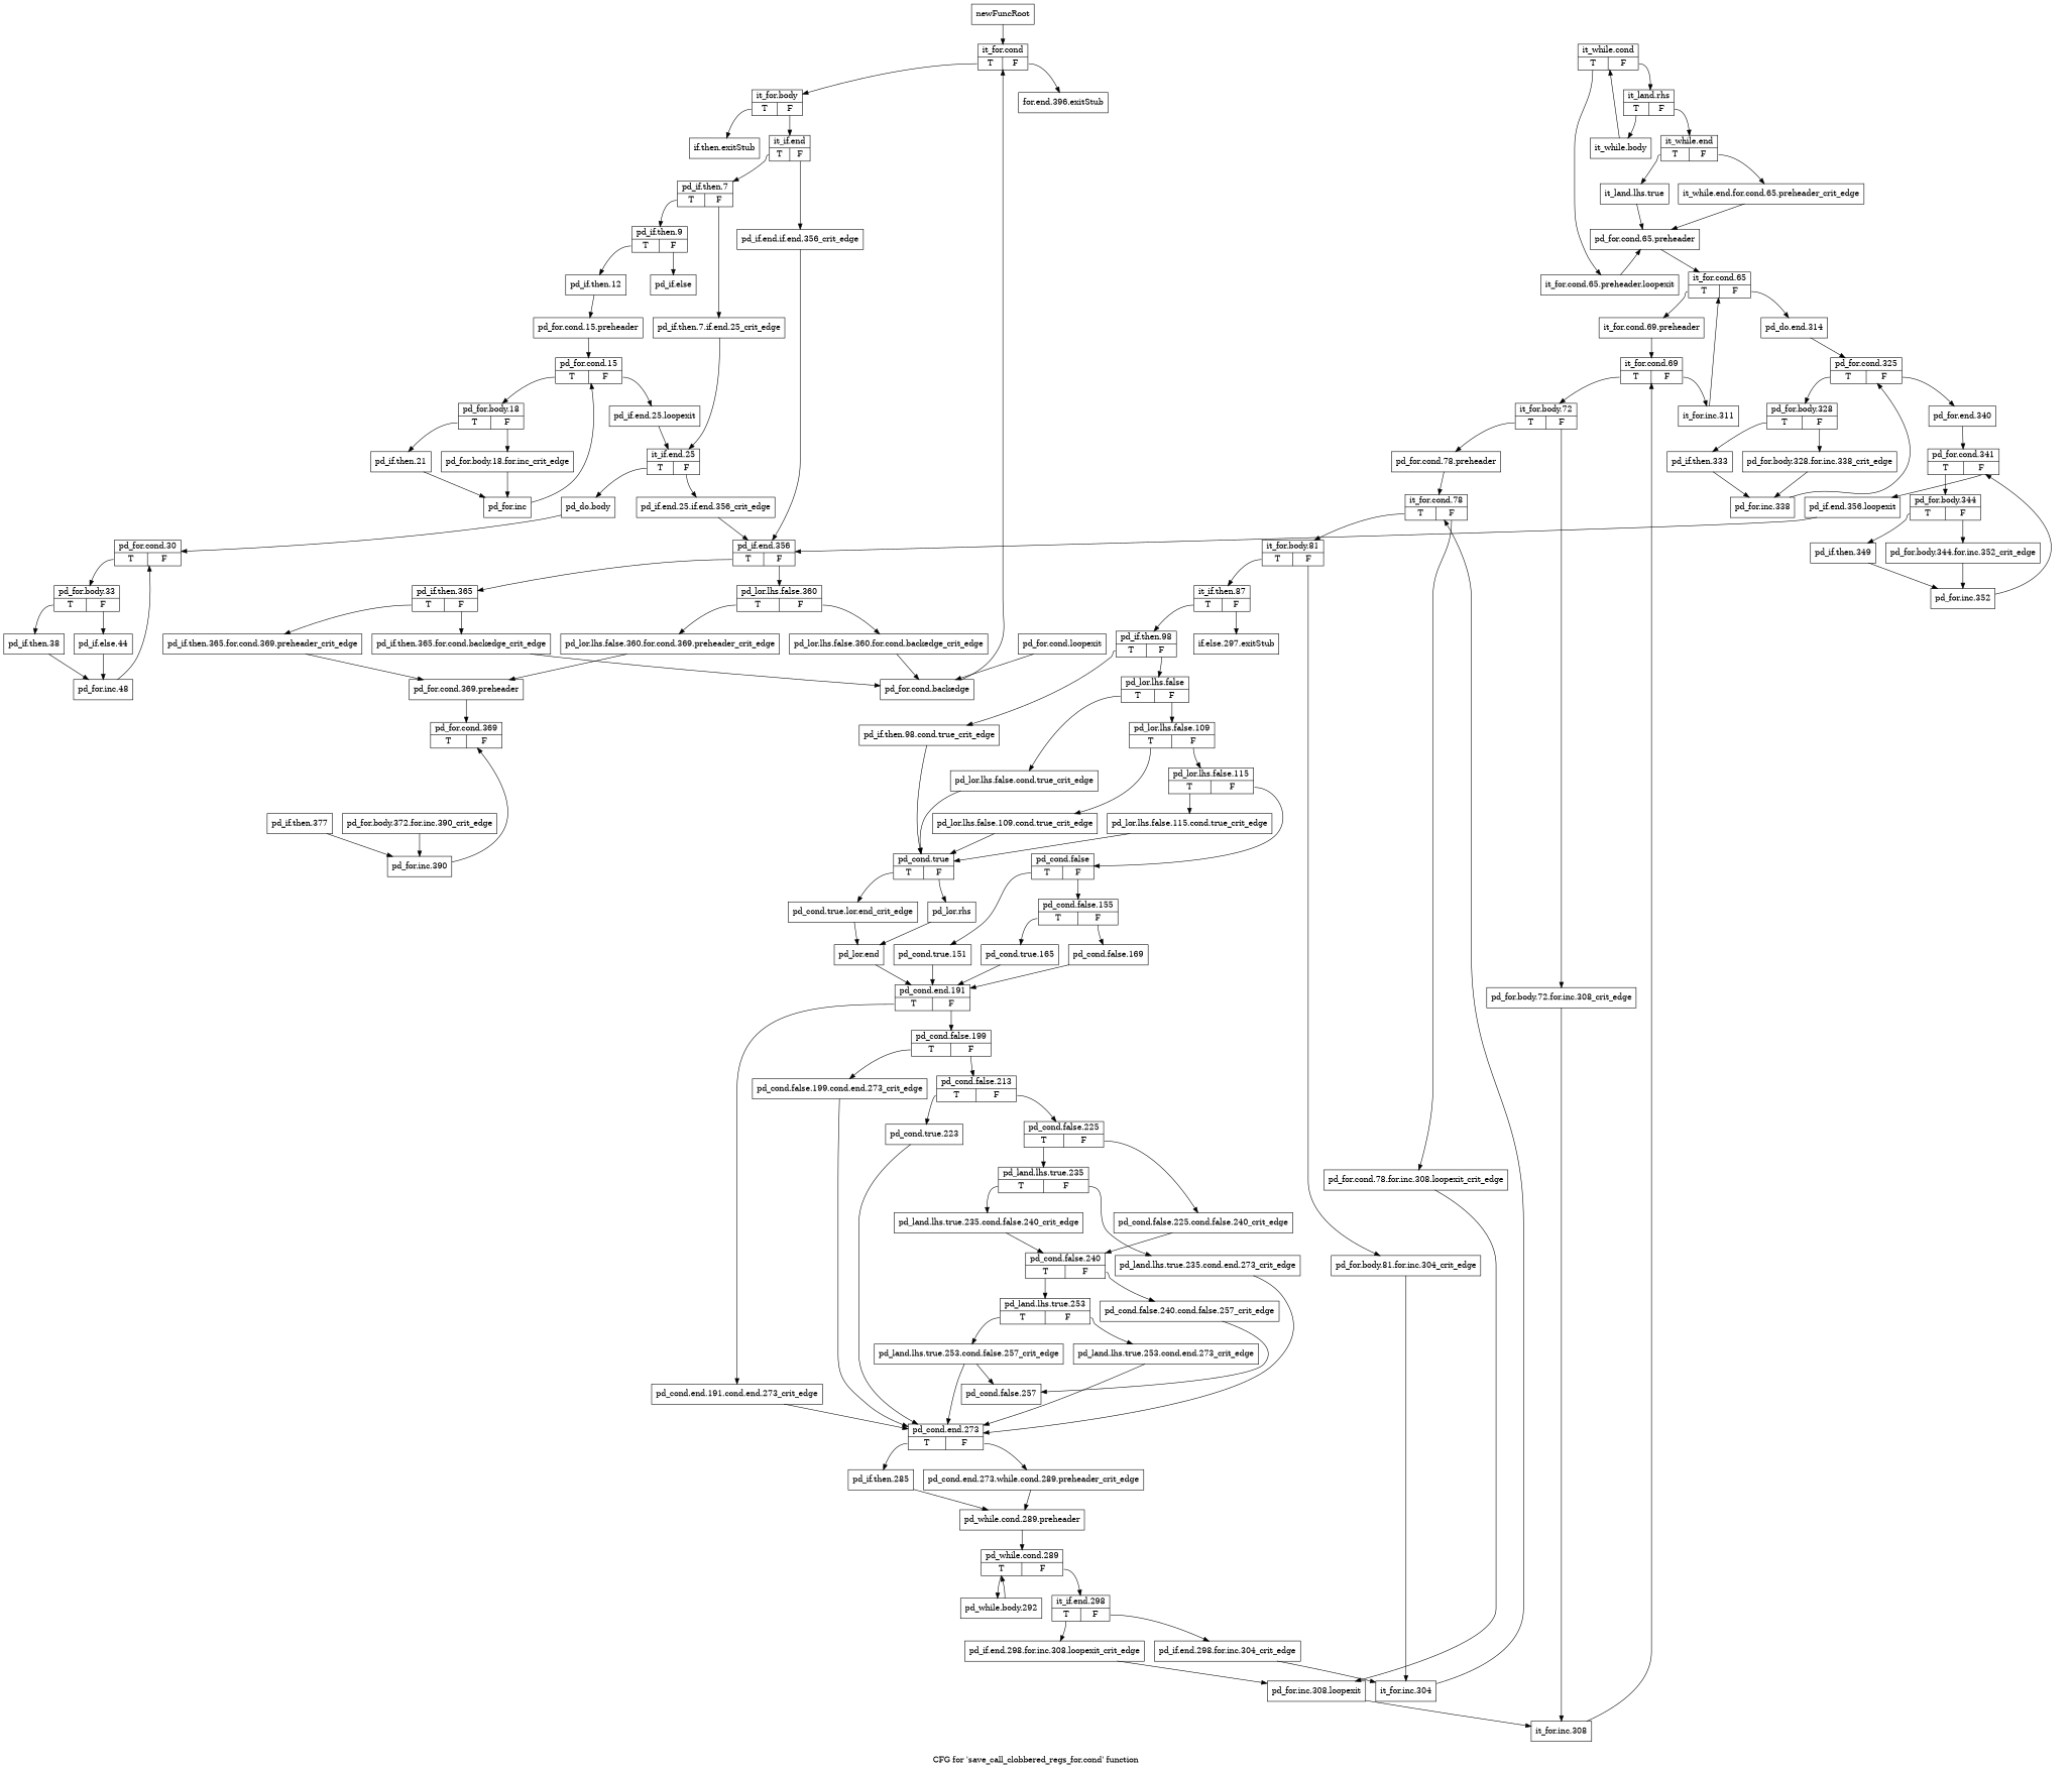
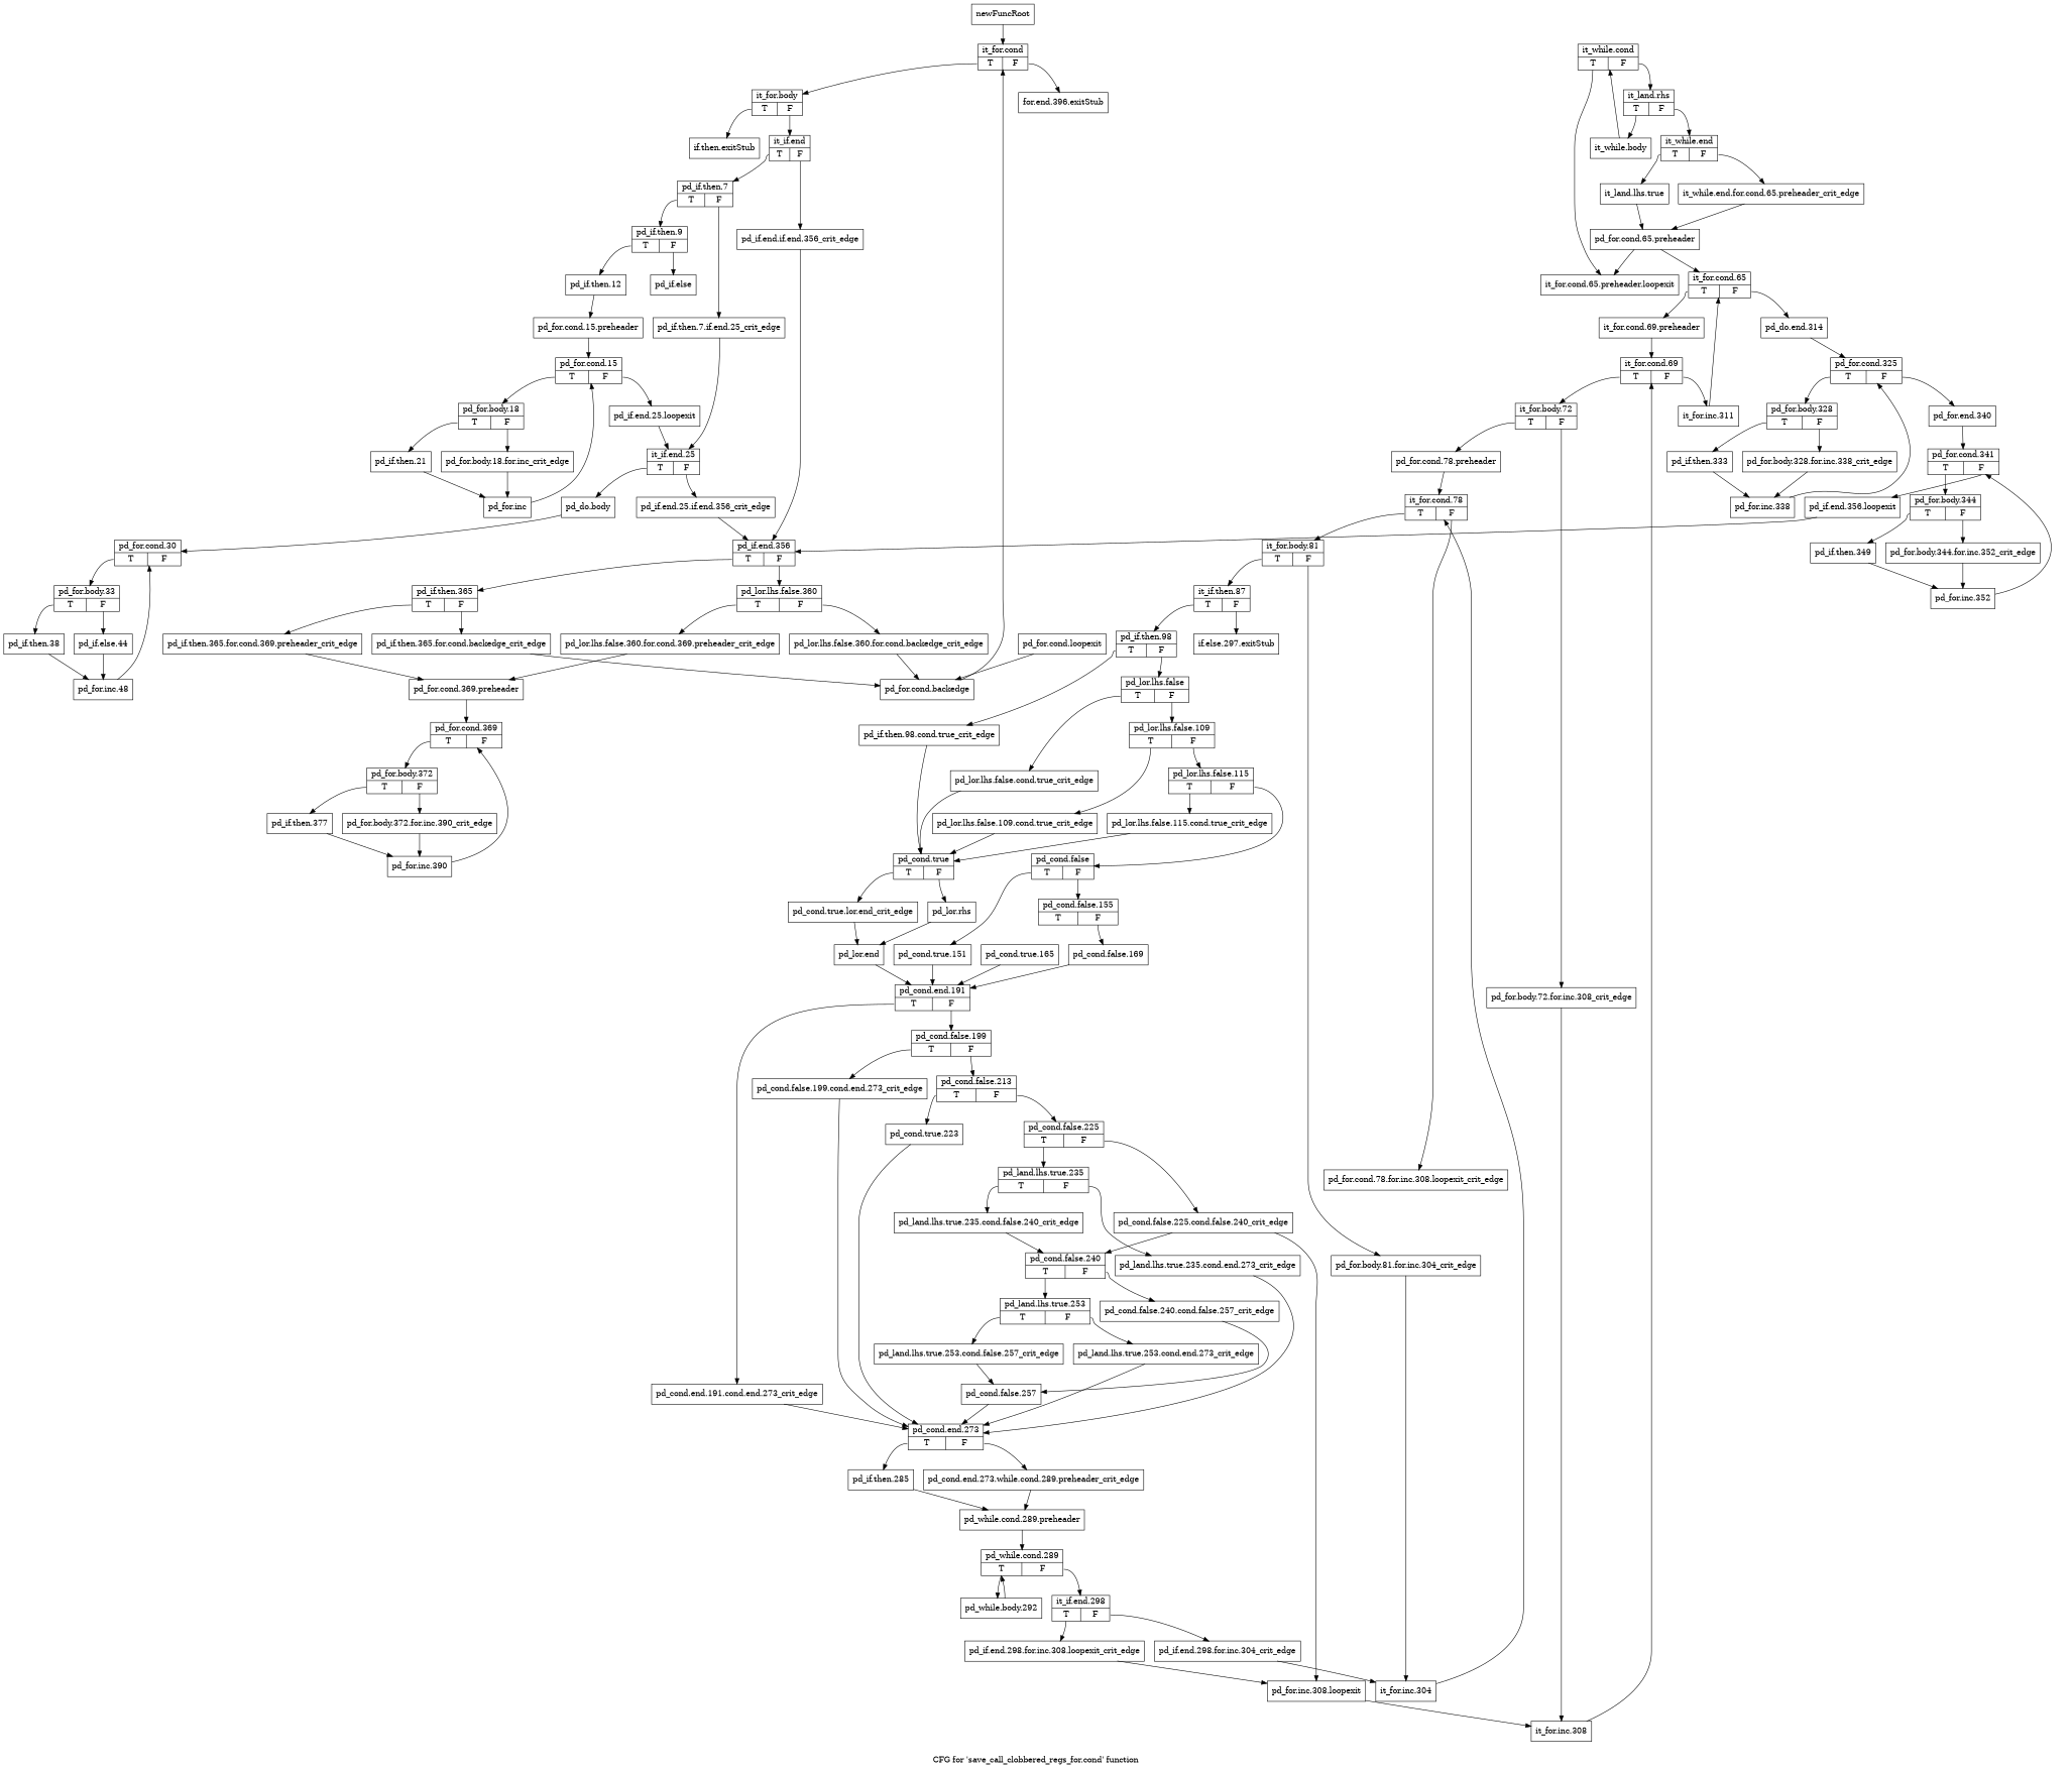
  digraph {
    label="CFG for 'save_call_clobbered_regs_for.cond' function"
    node [shape=record]
    n1 [label="{newFuncRoot}"]
    n2 [label="{it_for.cond|{<s0>T|<s1>F}}"]
    n3 [label="{for.end.396.exitStub}"]
    n4 [label="{it_for.body|{<s0>T|<s1>F}}"]
    n5 [label="{if.then.exitStub}"]
    n6 [label="{it_if.end|{<s0>T|<s1>F}}"]
    n7 [label="{if.else.297.exitStub}"]
    n8 [label="{pd_if.then.7|{<s0>T|<s1>F}}"]
    n9 [label="{pd_if.end.if.end.356_crit_edge}"]
    n10 [label="{pd_if.then.9|{<s0>T|<s1>F}}"]
    n11 [label="{pd_if.then.7.if.end.25_crit_edge}"]
    n12 [label="{pd_if.end.356|{<s0>T|<s1>F}}"]
    n13 [label="{pd_if.then.12}"]
    n14 [label="{pd_if.else}"]
    n15 [label="{it_if.end.25|{<s0>T|<s1>F}}"]
    n16 [label="{pd_if.then.365|{<s0>T|<s1>F}}"]
    n17 [label="{pd_lor.lhs.false.360|{<s0>T|<s1>F}}"]
    n18 [label="{pd_if.then.365.for.cond.369.preheader_crit_edge}"]
    n19 [label="{pd_if.then.365.for.cond.backedge_crit_edge}"]
    n20 [label="{pd_lor.lhs.false.360.for.cond.369.preheader_crit_edge}"]
    n21 [label="{pd_lor.lhs.false.360.for.cond.backedge_crit_edge}"]
    n22 [label="{pd_for.cond.15.preheader}"]
    n23 [label="{pd_do.body}"]
    n24 [label="{pd_if.end.25.if.end.356_crit_edge}"]
    n25 [label="{pd_for.cond.30|{<s0>T|<s1>F}}"]
    n26 [label="{pd_for.cond.15|{<s0>T|<s1>F}}"]
    n27 [label="{pd_for.body.18|{<s0>T|<s1>F}}"]
    n28 [label="{pd_if.end.25.loopexit}"]
    n29 [label="{pd_if.then.21}"]
    n30 [label="{pd_for.body.18.for.inc_crit_edge}"]
    n31 [label="{pd_for.inc}"]
    n32 [label="{pd_for.body.33|{<s0>T|<s1>F}}"]
    n33 [label="{pd_if.then.38}"]
    n34 [label="{pd_if.else.44}"]
    n35 [label="{pd_for.inc.48}"]
    n36 [label="{it_while.cond|{<s0>T|<s1>F}}"]
    n37 [label="{it_for.cond.65.preheader.loopexit}"]
    n38 [label="{it_land.rhs|{<s0>T|<s1>F}}"]
    n39 [label="{pd_for.cond.65.preheader}"]
    n40 [label="{it_while.body}"]
    n41 [label="{it_while.end|{<s0>T|<s1>F}}"]
    n42 [label="{it_for.cond.65|{<s0>T|<s1>F}}"]
    n43 [label="{it_land.lhs.true}"]
    n44 [label="{it_while.end.for.cond.65.preheader_crit_edge}"]
    n45 [label="{it_for.cond.69.preheader}"]
    n46 [label="{pd_do.end.314}"]
    n47 [label="{it_for.cond.69|{<s0>T|<s1>F}}"]
    n48 [label="{pd_for.cond.325|{<s0>T|<s1>F}}"]
    n49 [label="{it_for.body.72|{<s0>T|<s1>F}}"]
    n50 [label="{it_for.inc.311}"]
    n51 [label="{pd_for.body.328|{<s0>T|<s1>F}}"]
    n52 [label="{pd_for.end.340}"]
    n53 [label="{pd_if.then.333}"]
    n54 [label="{pd_for.body.328.for.inc.338_crit_edge}"]
    n55 [label="{pd_for.cond.341|{<s0>T|<s1>F}}"]
    n56 [label="{pd_for.inc.338}"]
    n57 [label="{pd_for.body.344|{<s0>T|<s1>F}}"]
    n58 [label="{pd_if.end.356.loopexit}"]
    n59 [label="{pd_if.then.349}"]
    n60 [label="{pd_for.body.344.for.inc.352_crit_edge}"]
    n61 [label="{pd_for.inc.352}"]
    n62 [label="{pd_for.cond.369.preheader}"]
    n63 [label="{pd_for.cond.backedge}"]
    n64 [label="{pd_for.cond.369|{<s0>T|<s1>F}}"]
+   n65 [label="{pd_for.body.372|{<s0>T|<s1>F}}"]
    n66 [label="{pd_if.then.377}"]
    n67 [label="{pd_for.body.372.for.inc.390_crit_edge}"]
    n68 [label="{pd_for.cond.loopexit}"]
    n69 [label="{pd_for.inc.390}"]
    n70 [label="{pd_for.cond.78.preheader}"]
    n71 [label="{pd_for.body.72.for.inc.308_crit_edge}"]
    n72 [label="{it_for.cond.78|{<s0>T|<s1>F}}"]
    n73 [label="{it_for.inc.308}"]
    n74 [label="{it_for.body.81|{<s0>T|<s1>F}}"]
    n75 [label="{pd_for.cond.78.for.inc.308.loopexit_crit_edge}"]
    n76 [label="{it_if.then.87|{<s0>T|<s1>F}}"]
    n77 [label="{pd_for.body.81.for.inc.304_crit_edge}"]
    n78 [label="{pd_for.inc.308.loopexit}"]
    n79 [label="{pd_if.then.98|{<s0>T|<s1>F}}"]
    n80 [label="{it_for.inc.304}"]
    n81 [label="{pd_if.then.98.cond.true_crit_edge}"]
    n82 [label="{pd_lor.lhs.false|{<s0>T|<s1>F}}"]
    n83 [label="{pd_cond.true|{<s0>T|<s1>F}}"]
    n84 [label="{pd_lor.lhs.false.cond.true_crit_edge}"]
    n85 [label="{pd_lor.lhs.false.109|{<s0>T|<s1>F}}"]
    n86 [label="{pd_cond.true.lor.end_crit_edge}"]
    n87 [label="{pd_lor.rhs}"]
    n88 [label="{pd_lor.lhs.false.109.cond.true_crit_edge}"]
    n89 [label="{pd_lor.lhs.false.115|{<s0>T|<s1>F}}"]
    n90 [label="{pd_lor.lhs.false.115.cond.true_crit_edge}"]
    n91 [label="{pd_cond.false|{<s0>T|<s1>F}}"]
    n92 [label="{pd_cond.true.151}"]
    n93 [label="{pd_cond.false.155|{<s0>T|<s1>F}}"]
    n94 [label="{pd_cond.end.191|{<s0>T|<s1>F}}"]
    n95 [label="{pd_cond.true.165}"]
    n96 [label="{pd_cond.false.169}"]
    n97 [label="{pd_cond.end.191.cond.end.273_crit_edge}"]
    n98 [label="{pd_cond.false.199|{<s0>T|<s1>F}}"]
    n99 [label="{pd_cond.end.273|{<s0>T|<s1>F}}"]
    n100 [label="{pd_cond.false.199.cond.end.273_crit_edge}"]
    n101 [label="{pd_cond.false.213|{<s0>T|<s1>F}}"]
    n102 [label="{pd_lor.end}"]
    n103 [label="{pd_if.then.285}"]
    n104 [label="{pd_cond.end.273.while.cond.289.preheader_crit_edge}"]
    n105 [label="{pd_cond.true.223}"]
    n106 [label="{pd_cond.false.225|{<s0>T|<s1>F}}"]
    n107 [label="{pd_land.lhs.true.235|{<s0>T|<s1>F}}"]
    n108 [label="{pd_cond.false.225.cond.false.240_crit_edge}"]
    n109 [label="{pd_land.lhs.true.235.cond.false.240_crit_edge}"]
    n110 [label="{pd_land.lhs.true.235.cond.end.273_crit_edge}"]
    n111 [label="{pd_cond.false.240|{<s0>T|<s1>F}}"]
    n112 [label="{pd_land.lhs.true.253|{<s0>T|<s1>F}}"]
    n113 [label="{pd_cond.false.240.cond.false.257_crit_edge}"]
    n114 [label="{pd_land.lhs.true.253.cond.false.257_crit_edge}"]
    n115 [label="{pd_land.lhs.true.253.cond.end.273_crit_edge}"]
    n116 [label="{pd_cond.false.257}"]
    n117 [label="{pd_while.cond.289.preheader}"]
    n118 [label="{pd_while.cond.289|{<s0>T|<s1>F}}"]
    n119 [label="{pd_while.body.292}"]
    n120 [label="{it_if.end.298|{<s0>T|<s1>F}}"]
    n121 [label="{pd_if.end.298.for.inc.308.loopexit_crit_edge}"]
    n122 [label="{pd_if.end.298.for.inc.304_crit_edge}"]
    n1 -> n2
    n2 -> n3 [tailport=s1]
    n2 -> n4 [tailport=s0]
    n4 -> n5 [tailport=s0]
    n4 -> n6 [tailport=s1]
    n6 -> n8 [tailport=s0]
    n6 -> n9 [tailport=s1]
    n8 -> n10 [tailport=s0]
    n8 -> n11 [tailport=s1]
    n9 -> n12
    n10 -> n13 [tailport=s0]
    n10 -> n14 [tailport=s1]
    n11 -> n15
    n12 -> n16 [tailport=s0]
    n12 -> n17 [tailport=s1]
    n13 -> n22
    n15 -> n23 [tailport=s0]
    n15 -> n24 [tailport=s1]
    n16 -> n18 [tailport=s0]
    n16 -> n19 [tailport=s1]
    n17 -> n20 [tailport=s0]
    n17 -> n21 [tailport=s1]
    n18 -> n62
    n19 -> n63
    n20 -> n62
    n21 -> n63
    n22 -> n26
    n23 -> n25
    n24 -> n12
    n25 -> n32 [tailport=s0]
    n26 -> n27 [tailport=s0]
    n26 -> n28 [tailport=s1]
    n27 -> n29 [tailport=s0]
    n27 -> n30 [tailport=s1]
    n28 -> n15
    n29 -> n31
    n30 -> n31
    n31 -> n26
    n32 -> n33 [tailport=s0]
    n32 -> n34 [tailport=s1]
    n33 -> n35
    n34 -> n35
    n35 -> n25
    n36 -> n37 [tailport=s0]
    n36 -> n38 [tailport=s1]
-   n37 -> n39
+   n39 -> n37
    n38 -> n40 [tailport=s0]
    n38 -> n41 [tailport=s1]
    n39 -> n42
    n40 -> n36
    n41 -> n43 [tailport=s0]
    n41 -> n44 [tailport=s1]
    n42 -> n45 [tailport=s0]
    n42 -> n46 [tailport=s1]
    n43 -> n39
    n44 -> n39
    n45 -> n47
    n46 -> n48
    n47 -> n49 [tailport=s0]
    n47 -> n50 [tailport=s1]
    n48 -> n51 [tailport=s0]
    n48 -> n52 [tailport=s1]
    n49 -> n70 [tailport=s0]
    n49 -> n71 [tailport=s1]
    n50 -> n42
    n51 -> n53 [tailport=s0]
    n51 -> n54 [tailport=s1]
    n52 -> n55
    n53 -> n56
    n54 -> n56
    n55 -> n57 [tailport=s0]
    n55 -> n58 [tailport=s1]
    n56 -> n48
    n57 -> n59 [tailport=s0]
    n57 -> n60 [tailport=s1]
    n58 -> n12
    n59 -> n61
    n60 -> n61
    n61 -> n55
    n62 -> n64
    n63 -> n2
+   n64 -> n65 [tailport=s0]
+   n65 -> n66 [tailport=s0]
+   n65 -> n67 [tailport=s1]
    n66 -> n69
    n67 -> n69
    n68 -> n63
    n69 -> n64
    n70 -> n72
    n71 -> n73
    n72 -> n74 [tailport=s0]
    n72 -> n75 [tailport=s1]
    n73 -> n47
    n74 -> n76 [tailport=s0]
    n74 -> n77 [tailport=s1]
-   n75 -> n78
+   n108 -> n78
    n76 -> n7 [tailport=s1]
    n76 -> n79 [tailport=s0]
    n77 -> n80
    n78 -> n73
    n79 -> n81 [tailport=s0]
    n79 -> n82 [tailport=s1]
    n80 -> n72
    n81 -> n83
    n82 -> n84 [tailport=s0]
    n82 -> n85 [tailport=s1]
    n83 -> n86 [tailport=s0]
    n83 -> n87 [tailport=s1]
    n84 -> n83
    n85 -> n88 [tailport=s0]
    n85 -> n89 [tailport=s1]
    n86 -> n102
    n87 -> n102
    n88 -> n83
    n89 -> n90 [tailport=s0]
    n89 -> n91 [tailport=s1]
    n90 -> n83
    n91 -> n92 [tailport=s0]
    n91 -> n93 [tailport=s1]
    n92 -> n94
-   n93 -> n95 [tailport=s0]
    n93 -> n96 [tailport=s1]
    n94 -> n97 [tailport=s0]
    n94 -> n98 [tailport=s1]
    n95 -> n94
    n96 -> n94
    n97 -> n99
    n98 -> n100 [tailport=s0]
    n98 -> n101 [tailport=s1]
    n99 -> n103 [tailport=s0]
    n99 -> n104 [tailport=s1]
    n100 -> n99
    n101 -> n105 [tailport=s0]
    n101 -> n106 [tailport=s1]
    n102 -> n94
    n103 -> n117
    n104 -> n117
    n105 -> n99
    n106 -> n107 [tailport=s0]
    n106 -> n108 [tailport=s1]
    n107 -> n109 [tailport=s0]
    n107 -> n110 [tailport=s1]
    n108 -> n111
    n109 -> n111
    n110 -> n99
    n111 -> n112 [tailport=s0]
    n111 -> n113 [tailport=s1]
    n112 -> n114 [tailport=s0]
    n112 -> n115 [tailport=s1]
    n113 -> n116
    n114 -> n116
    n115 -> n99
-   n114 -> n99
+   n116 -> n99
    n117 -> n118
    n118 -> n119 [tailport=s0]
    n118 -> n120 [tailport=s1]
    n119 -> n118
    n120 -> n121 [tailport=s0]
    n120 -> n122 [tailport=s1]
    n121 -> n78
    n122 -> n80
  }
